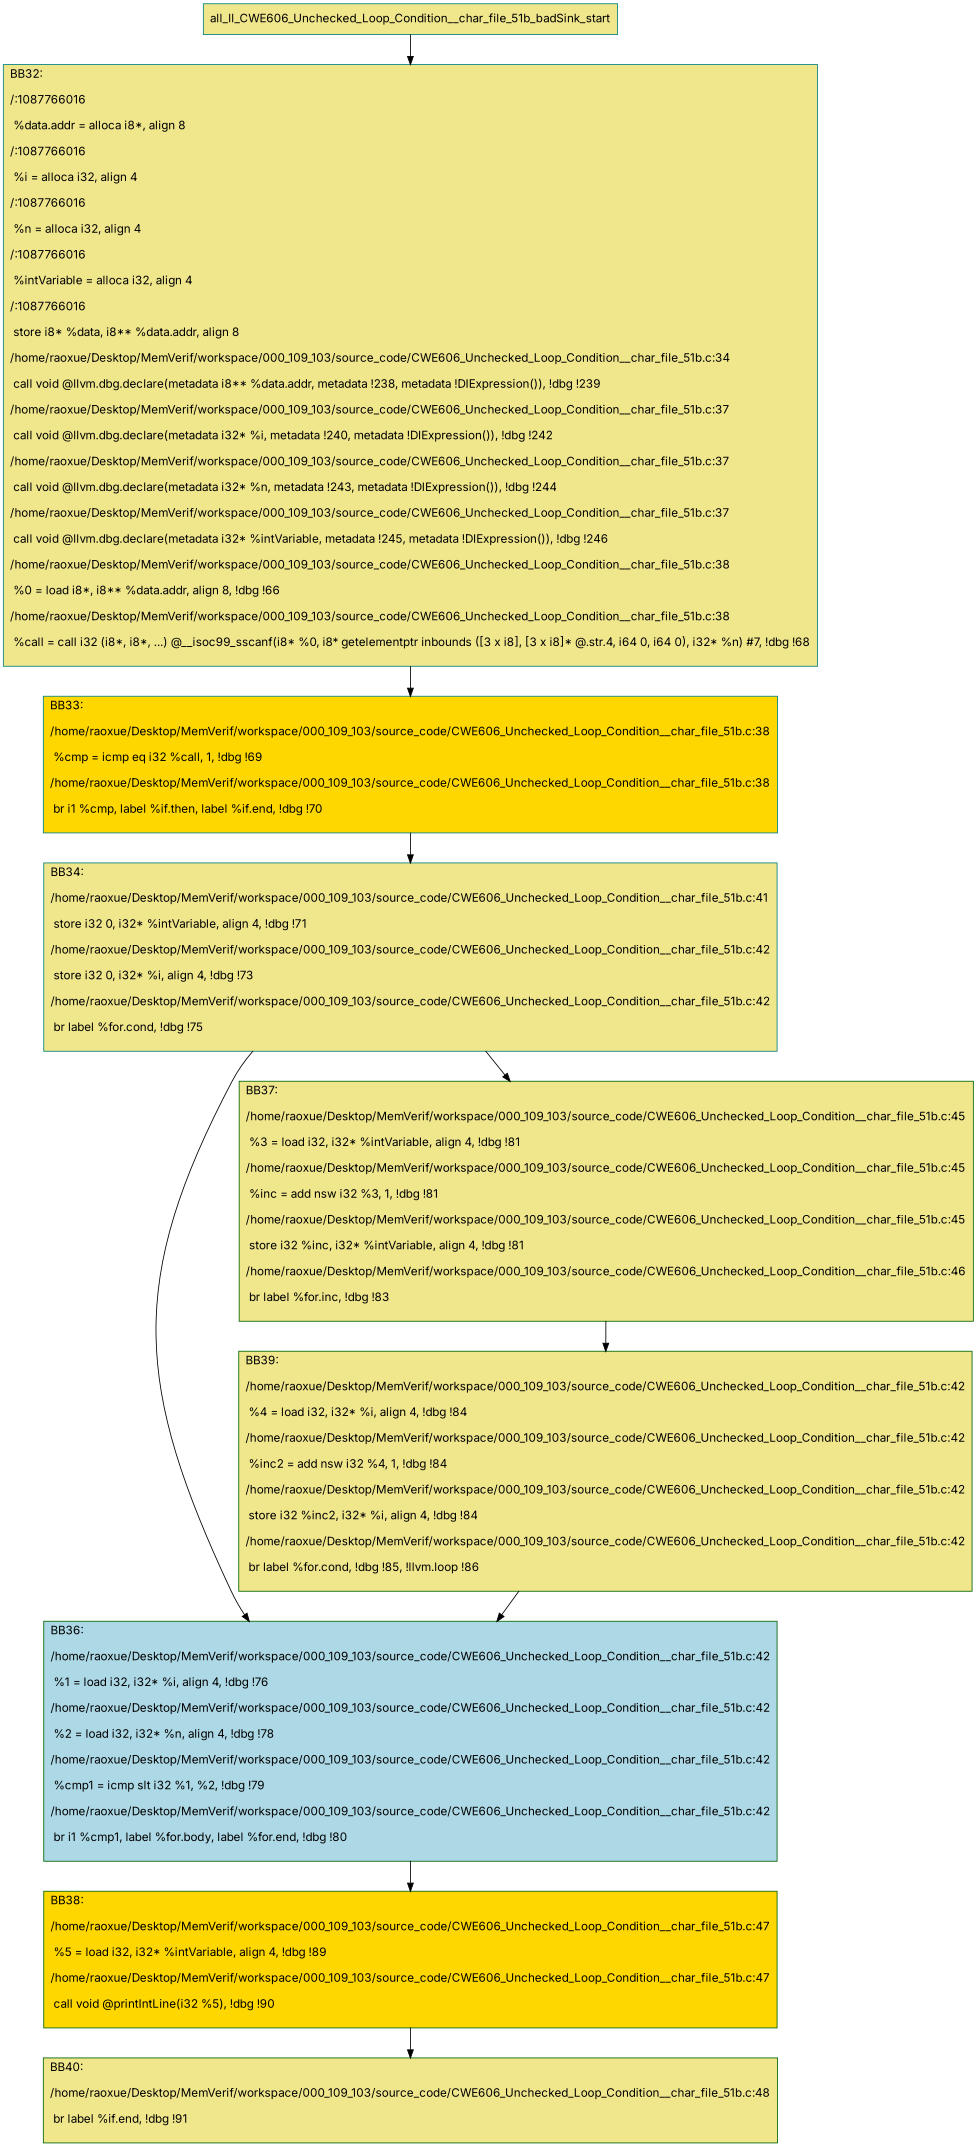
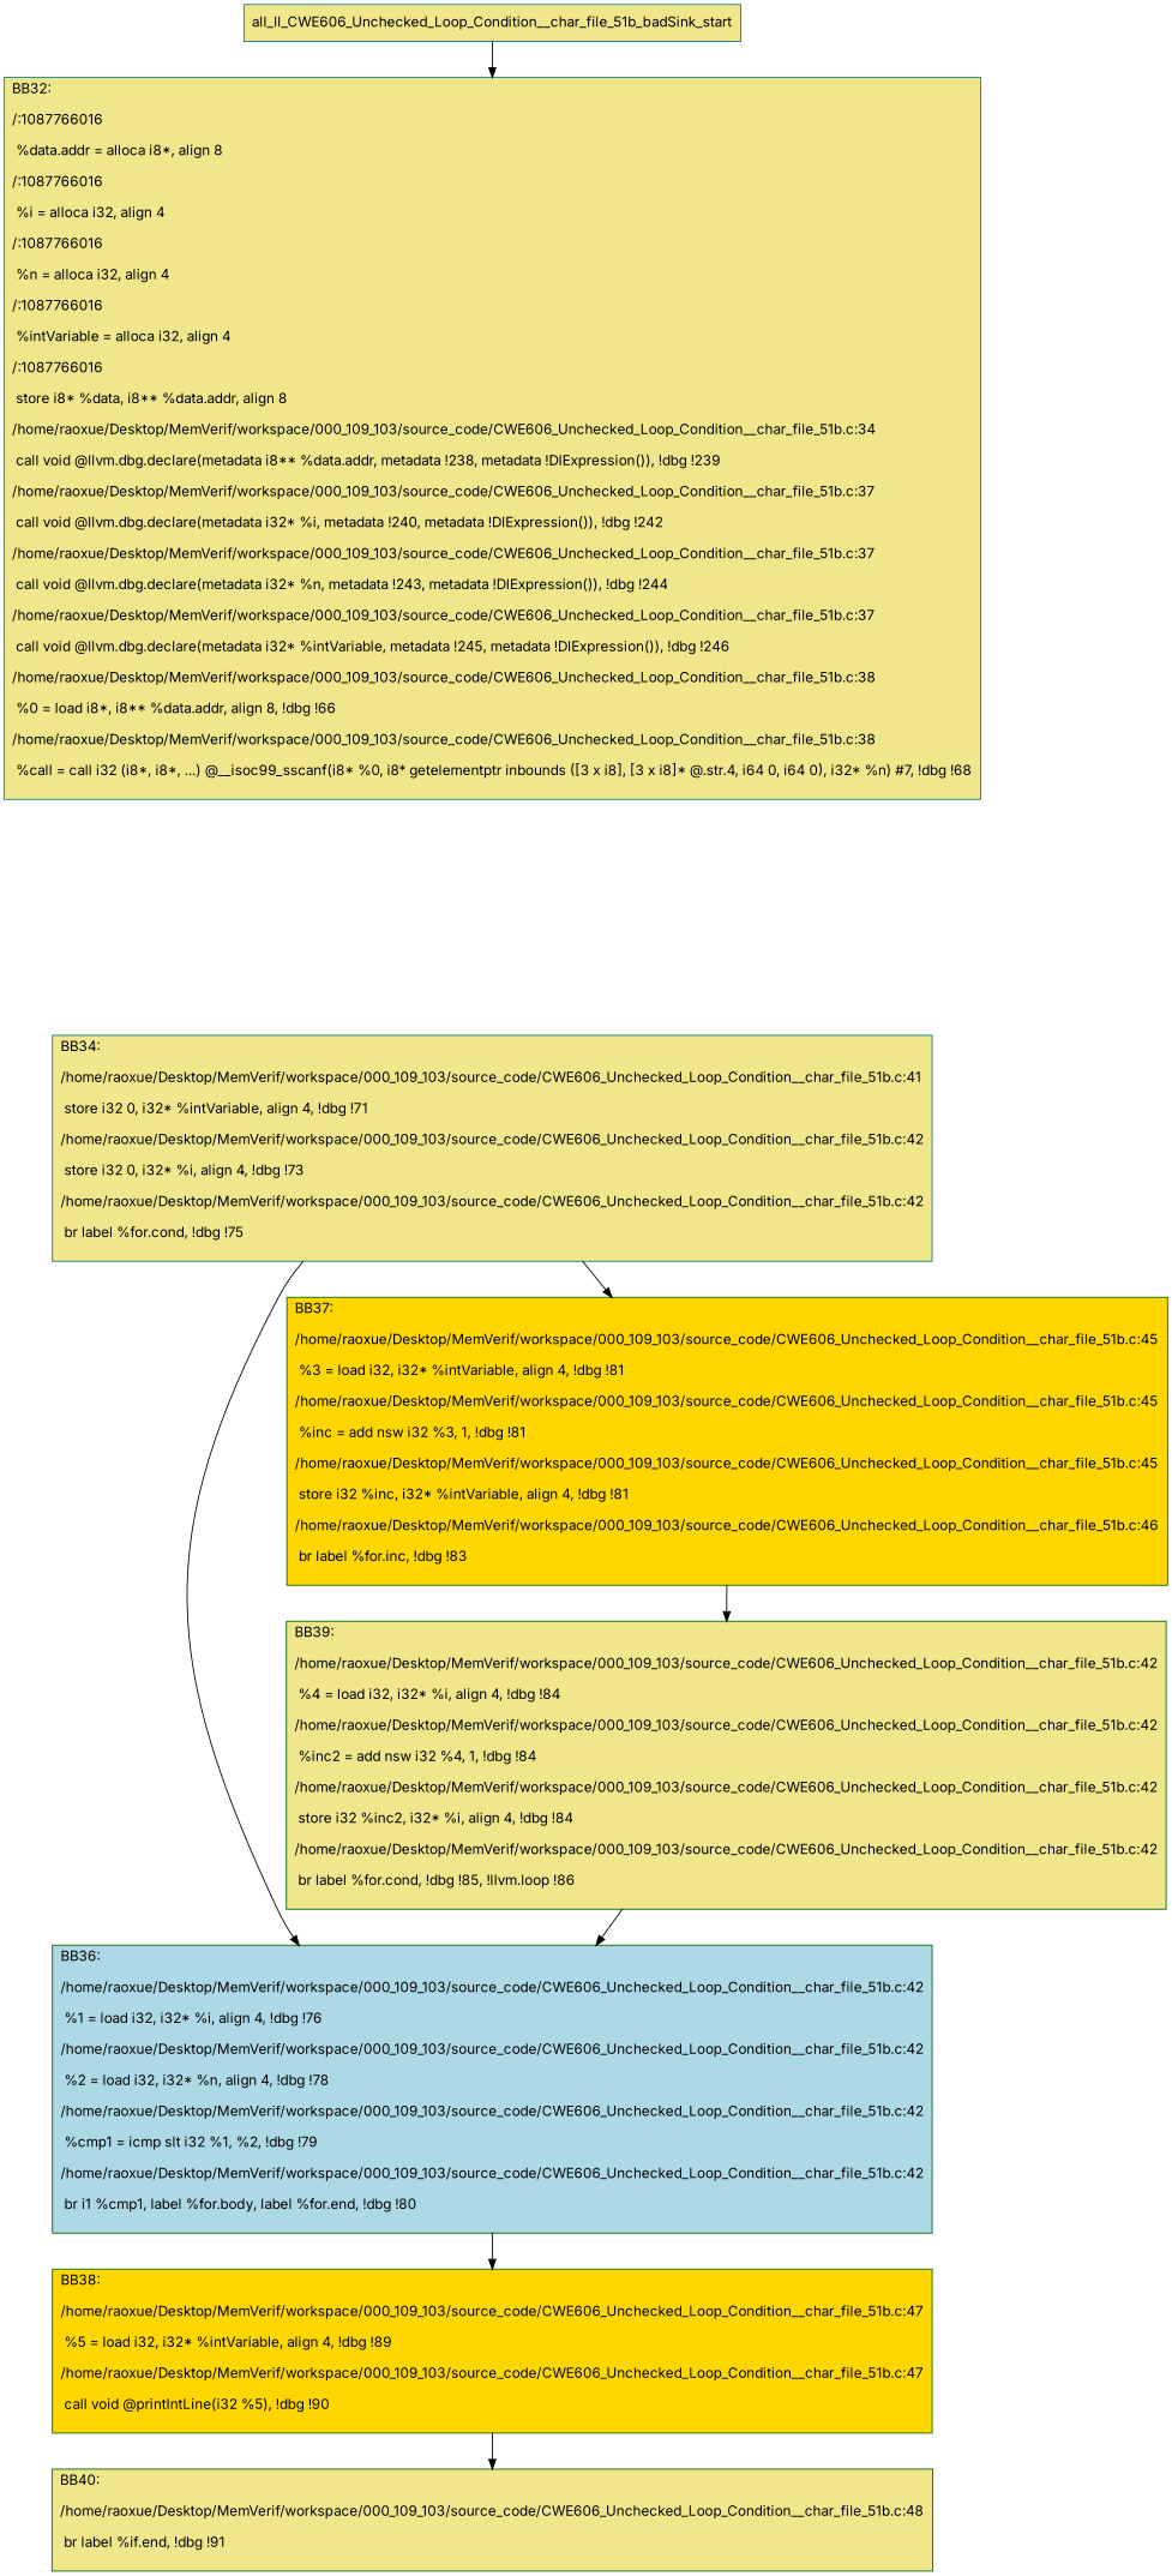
  digraph {
    fontname=Inter
    node [color=darkgreen fillcolor=khaki fontname=Inter shape=record style=filled]
    edge [fontname=Inter]
    n1 [color=teal label="{all_ll_CWE606_Unchecked_Loop_Condition__char_file_51b_badSink_start}"]
    n2 [color=teal label="{BB32:\l\l/:1087766016\l\n  %data.addr = alloca i8*, align 8\l\n/:1087766016\l\n  %i = alloca i32, align 4\l\n/:1087766016\l\n  %n = alloca i32, align 4\l\n/:1087766016\l\n  %intVariable = alloca i32, align 4\l\n/:1087766016\l\n  store i8* %data, i8** %data.addr, align 8\l\n/home/raoxue/Desktop/MemVerif/workspace/000_109_103/source_code/CWE606_Unchecked_Loop_Condition__char_file_51b.c:34\l\n  call void @llvm.dbg.declare(metadata i8** %data.addr, metadata !238, metadata !DIExpression()), !dbg !239\l\n/home/raoxue/Desktop/MemVerif/workspace/000_109_103/source_code/CWE606_Unchecked_Loop_Condition__char_file_51b.c:37\l\n  call void @llvm.dbg.declare(metadata i32* %i, metadata !240, metadata !DIExpression()), !dbg !242\l\n/home/raoxue/Desktop/MemVerif/workspace/000_109_103/source_code/CWE606_Unchecked_Loop_Condition__char_file_51b.c:37\l\n  call void @llvm.dbg.declare(metadata i32* %n, metadata !243, metadata !DIExpression()), !dbg !244\l\n/home/raoxue/Desktop/MemVerif/workspace/000_109_103/source_code/CWE606_Unchecked_Loop_Condition__char_file_51b.c:37\l\n  call void @llvm.dbg.declare(metadata i32* %intVariable, metadata !245, metadata !DIExpression()), !dbg !246\l\n/home/raoxue/Desktop/MemVerif/workspace/000_109_103/source_code/CWE606_Unchecked_Loop_Condition__char_file_51b.c:38\l\n  %0 = load i8*, i8** %data.addr, align 8, !dbg !66\l\n/home/raoxue/Desktop/MemVerif/workspace/000_109_103/source_code/CWE606_Unchecked_Loop_Condition__char_file_51b.c:38\l\n  %call = call i32 (i8*, i8*, ...) @__isoc99_sscanf(i8* %0, i8* getelementptr inbounds ([3 x i8], [3 x i8]* @.str.4, i64 0, i64 0), i32* %n) #7, !dbg !68\l\n}"]
-   n3 [color=teal fillcolor=gold label="{BB33:\l\l/home/raoxue/Desktop/MemVerif/workspace/000_109_103/source_code/CWE606_Unchecked_Loop_Condition__char_file_51b.c:38\l\n  %cmp = icmp eq i32 %call, 1, !dbg !69\l\n/home/raoxue/Desktop/MemVerif/workspace/000_109_103/source_code/CWE606_Unchecked_Loop_Condition__char_file_51b.c:38\l\n  br i1 %cmp, label %if.then, label %if.end, !dbg !70\l\n}"]
    n4 [color=teal label="{BB34:\l\l/home/raoxue/Desktop/MemVerif/workspace/000_109_103/source_code/CWE606_Unchecked_Loop_Condition__char_file_51b.c:41\l\n  store i32 0, i32* %intVariable, align 4, !dbg !71\l\n/home/raoxue/Desktop/MemVerif/workspace/000_109_103/source_code/CWE606_Unchecked_Loop_Condition__char_file_51b.c:42\l\n  store i32 0, i32* %i, align 4, !dbg !73\l\n/home/raoxue/Desktop/MemVerif/workspace/000_109_103/source_code/CWE606_Unchecked_Loop_Condition__char_file_51b.c:42\l\n  br label %for.cond, !dbg !75\l\n}"]
    n5 [fillcolor=lightblue label="{BB36:\l\l/home/raoxue/Desktop/MemVerif/workspace/000_109_103/source_code/CWE606_Unchecked_Loop_Condition__char_file_51b.c:42\l\n  %1 = load i32, i32* %i, align 4, !dbg !76\l\n/home/raoxue/Desktop/MemVerif/workspace/000_109_103/source_code/CWE606_Unchecked_Loop_Condition__char_file_51b.c:42\l\n  %2 = load i32, i32* %n, align 4, !dbg !78\l\n/home/raoxue/Desktop/MemVerif/workspace/000_109_103/source_code/CWE606_Unchecked_Loop_Condition__char_file_51b.c:42\l\n  %cmp1 = icmp slt i32 %1, %2, !dbg !79\l\n/home/raoxue/Desktop/MemVerif/workspace/000_109_103/source_code/CWE606_Unchecked_Loop_Condition__char_file_51b.c:42\l\n  br i1 %cmp1, label %for.body, label %for.end, !dbg !80\l\n}"]
-   n6 [label="{BB37:\l\l/home/raoxue/Desktop/MemVerif/workspace/000_109_103/source_code/CWE606_Unchecked_Loop_Condition__char_file_51b.c:45\l\n  %3 = load i32, i32* %intVariable, align 4, !dbg !81\l\n/home/raoxue/Desktop/MemVerif/workspace/000_109_103/source_code/CWE606_Unchecked_Loop_Condition__char_file_51b.c:45\l\n  %inc = add nsw i32 %3, 1, !dbg !81\l\n/home/raoxue/Desktop/MemVerif/workspace/000_109_103/source_code/CWE606_Unchecked_Loop_Condition__char_file_51b.c:45\l\n  store i32 %inc, i32* %intVariable, align 4, !dbg !81\l\n/home/raoxue/Desktop/MemVerif/workspace/000_109_103/source_code/CWE606_Unchecked_Loop_Condition__char_file_51b.c:46\l\n  br label %for.inc, !dbg !83\l\n}"]
+   n6 [fillcolor=gold label="{BB37:\l\l/home/raoxue/Desktop/MemVerif/workspace/000_109_103/source_code/CWE606_Unchecked_Loop_Condition__char_file_51b.c:45\l\n  %3 = load i32, i32* %intVariable, align 4, !dbg !81\l\n/home/raoxue/Desktop/MemVerif/workspace/000_109_103/source_code/CWE606_Unchecked_Loop_Condition__char_file_51b.c:45\l\n  %inc = add nsw i32 %3, 1, !dbg !81\l\n/home/raoxue/Desktop/MemVerif/workspace/000_109_103/source_code/CWE606_Unchecked_Loop_Condition__char_file_51b.c:45\l\n  store i32 %inc, i32* %intVariable, align 4, !dbg !81\l\n/home/raoxue/Desktop/MemVerif/workspace/000_109_103/source_code/CWE606_Unchecked_Loop_Condition__char_file_51b.c:46\l\n  br label %for.inc, !dbg !83\l\n}"]
    n7 [fillcolor=gold label="{BB38:\l\l/home/raoxue/Desktop/MemVerif/workspace/000_109_103/source_code/CWE606_Unchecked_Loop_Condition__char_file_51b.c:47\l\n  %5 = load i32, i32* %intVariable, align 4, !dbg !89\l\n/home/raoxue/Desktop/MemVerif/workspace/000_109_103/source_code/CWE606_Unchecked_Loop_Condition__char_file_51b.c:47\l\n  call void @printIntLine(i32 %5), !dbg !90\l\n}"]
    n8 [label="{BB39:\l\l/home/raoxue/Desktop/MemVerif/workspace/000_109_103/source_code/CWE606_Unchecked_Loop_Condition__char_file_51b.c:42\l\n  %4 = load i32, i32* %i, align 4, !dbg !84\l\n/home/raoxue/Desktop/MemVerif/workspace/000_109_103/source_code/CWE606_Unchecked_Loop_Condition__char_file_51b.c:42\l\n  %inc2 = add nsw i32 %4, 1, !dbg !84\l\n/home/raoxue/Desktop/MemVerif/workspace/000_109_103/source_code/CWE606_Unchecked_Loop_Condition__char_file_51b.c:42\l\n  store i32 %inc2, i32* %i, align 4, !dbg !84\l\n/home/raoxue/Desktop/MemVerif/workspace/000_109_103/source_code/CWE606_Unchecked_Loop_Condition__char_file_51b.c:42\l\n  br label %for.cond, !dbg !85, !llvm.loop !86\l\n}"]
    n9 [label="{BB40:\l\l/home/raoxue/Desktop/MemVerif/workspace/000_109_103/source_code/CWE606_Unchecked_Loop_Condition__char_file_51b.c:48\l\n  br label %if.end, !dbg !91\l\n}"]
    n1 -> n2
-   n2 -> n3
-   n3 -> n4
    n4 -> n5
    n4 -> n6
    n5 -> n7
    n6 -> n8
    n7 -> n9
    n8 -> n5
  }
